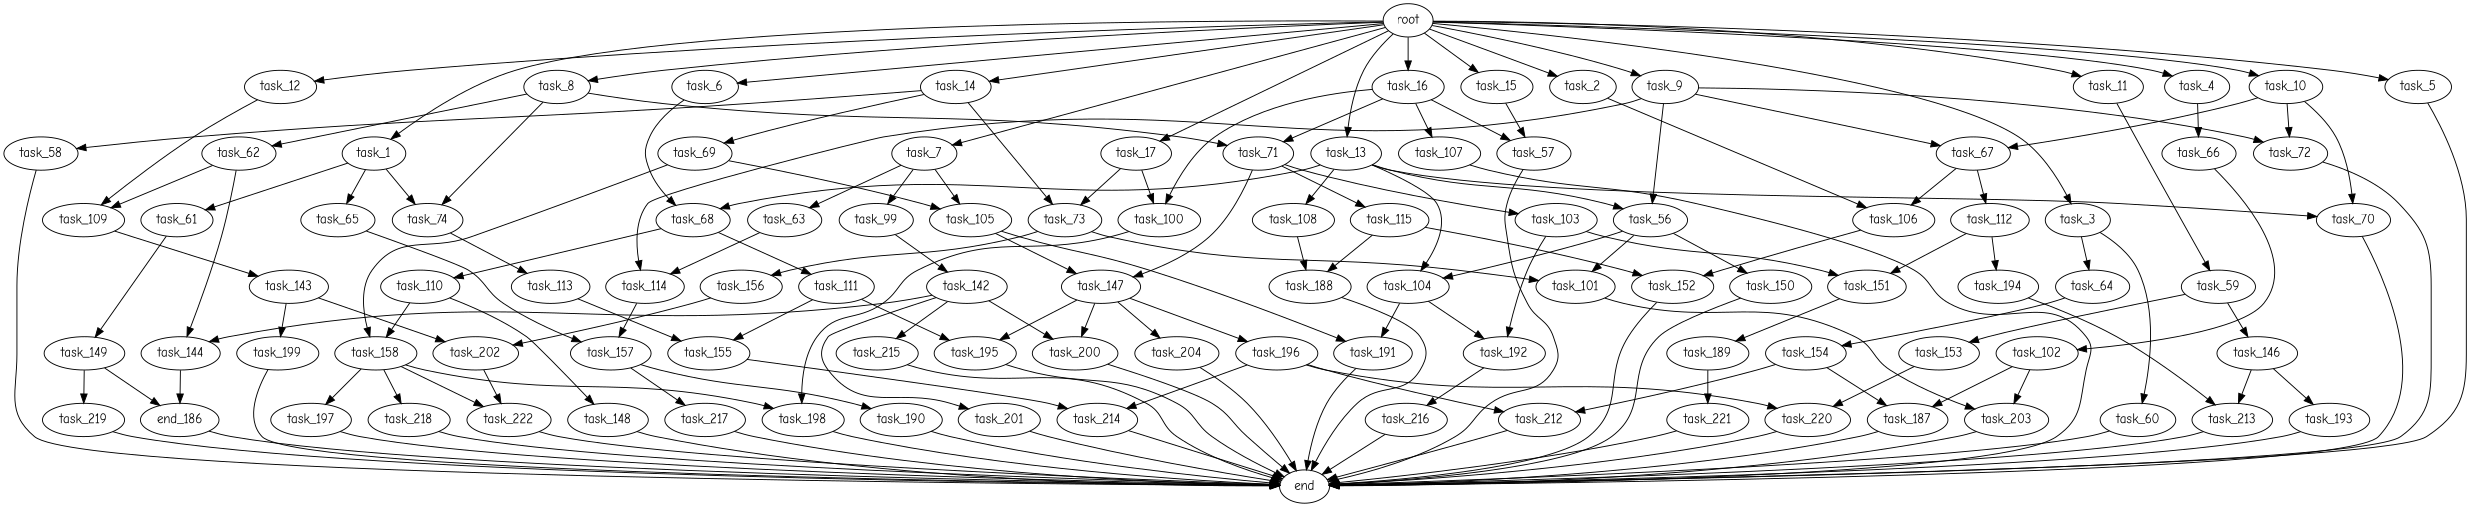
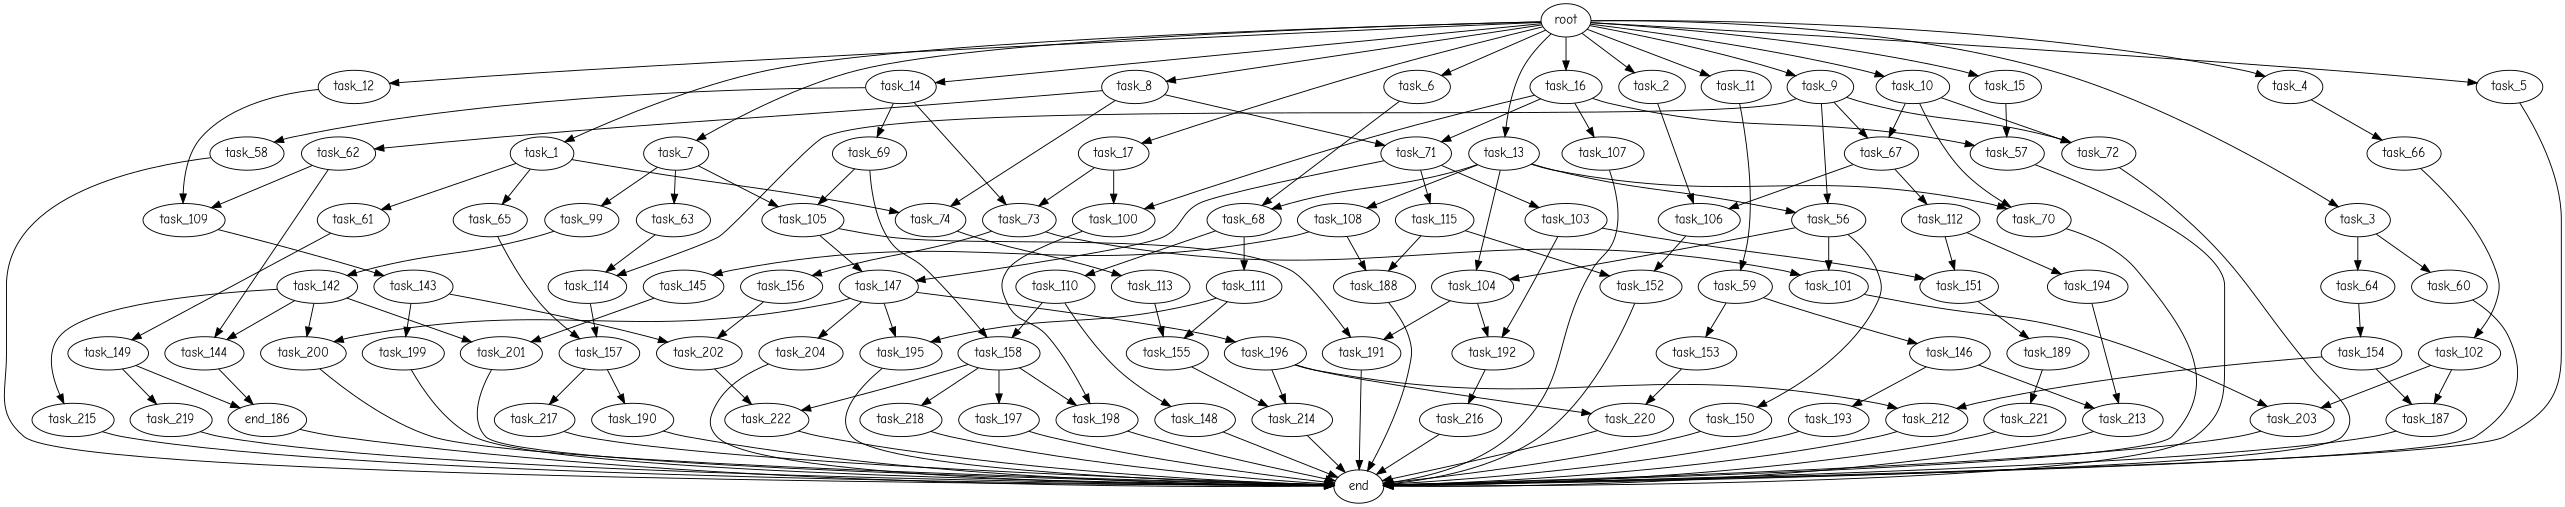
  digraph {
    fontname="Comic Neue"
    node [fontname="Comic Neue"]
    edge [fontname="Comic Neue"]
    task_214
    end
    n3 [label=end_186]
    task_144
    task_8
    task_74
    task_62
    task_71
    task_113
    task_109
    task_147
    task_115
    task_103
    task_101
    task_203
    task_108
    task_188
+   task_145
    task_201
    task_191
    task_15
    task_57
    task_58
    task_151
    task_189
    task_221
    task_105
    task_195
    task_196
    task_200
    task_204
    task_154
    task_187
    task_212
    task_73
    task_156
    task_202
    task_16
    task_100
    task_107
    task_198
    task_110
    task_158
    task_148
    task_218
    task_197
    task_222
    task_68
    task_111
    task_155
    task_61
    task_149
    task_219
    task_217
    task_1
    task_65
    task_157
    task_64
    task_72
    task_11
    task_59
    task_153
    task_146
    task_143
    task_2
    task_106
    task_152
    task_10
    task_67
    task_70
    task_112
    task_66
    task_102
    task_199
    task_215
    task_17
    task_220
    task_114
    task_190
    task_194
    task_150
    task_213
    task_193
    task_104
    task_192
    task_216
    task_9
    task_56
    task_69
    task_12
    task_3
    task_60
    task_5
    task_99
    task_142
    task_14
    task_4
    root
    task_6
    task_13
    task_7
    task_63
    task_214 -> end
    n3 -> end
    task_144 -> n3
    task_8 -> task_74
    task_8 -> task_62
    task_8 -> task_71
    task_74 -> task_113
    task_62 -> task_144
    task_62 -> task_109
    task_71 -> task_147
    task_71 -> task_115
    task_71 -> task_103
    task_113 -> task_155
    task_109 -> task_143
    task_147 -> task_195
    task_147 -> task_196
    task_147 -> task_200
    task_147 -> task_204
    task_115 -> task_188
    task_115 -> task_152
    task_103 -> task_151
    task_103 -> task_192
    task_101 -> task_203
    task_203 -> end
    task_108 -> task_188
+   task_108 -> task_145
    task_188 -> end
+   task_145 -> task_201
    task_201 -> end
    task_191 -> end
    task_15 -> task_57
    task_57 -> end
    task_58 -> end
    task_151 -> task_189
    task_189 -> task_221
    task_221 -> end
    task_105 -> task_147
    task_105 -> task_191
    task_195 -> end
    task_196 -> task_214
    task_196 -> task_212
    task_196 -> task_220
    task_200 -> end
    task_204 -> end
    task_154 -> task_187
    task_154 -> task_212
    task_187 -> end
    task_212 -> end
    task_73 -> task_101
    task_73 -> task_156
    task_156 -> task_202
    task_202 -> task_222
    task_16 -> task_71
    task_16 -> task_57
    task_16 -> task_100
    task_16 -> task_107
    task_100 -> task_198
    task_107 -> end
    task_198 -> end
    task_110 -> task_158
    task_110 -> task_148
    task_158 -> task_198
    task_158 -> task_218
    task_158 -> task_197
    task_158 -> task_222
    task_148 -> end
    task_218 -> end
    task_197 -> end
    task_222 -> end
    task_68 -> task_110
    task_68 -> task_111
    task_111 -> task_195
    task_111 -> task_155
    task_155 -> task_214
    task_61 -> task_149
    task_149 -> n3
    task_149 -> task_219
    task_219 -> end
    task_217 -> end
    task_1 -> task_74
    task_1 -> task_61
    task_1 -> task_65
    task_65 -> task_157
    task_157 -> task_217
    task_157 -> task_190
    task_64 -> task_154
    task_72 -> end
    task_11 -> task_59
    task_59 -> task_153
    task_59 -> task_146
    task_153 -> task_220
    task_146 -> task_213
    task_146 -> task_193
    task_143 -> task_202
    task_143 -> task_199
    task_2 -> task_106
    task_106 -> task_152
    task_152 -> end
    task_10 -> task_72
    task_10 -> task_67
    task_10 -> task_70
    task_67 -> task_106
    task_67 -> task_112
    task_70 -> end
    task_112 -> task_151
    task_112 -> task_194
    task_66 -> task_102
    task_102 -> task_203
    task_102 -> task_187
    task_199 -> end
    task_215 -> end
    task_17 -> task_73
    task_17 -> task_100
    task_220 -> end
    task_114 -> task_157
    task_190 -> end
    task_194 -> task_213
    task_150 -> end
    task_213 -> end
    task_193 -> end
    task_104 -> task_191
    task_104 -> task_192
    task_192 -> task_216
    task_216 -> end
    task_9 -> task_72
    task_9 -> task_67
    task_9 -> task_114
    task_9 -> task_56
    task_56 -> task_101
    task_56 -> task_150
    task_56 -> task_104
    task_69 -> task_105
    task_69 -> task_158
    task_12 -> task_109
    task_3 -> task_64
    task_3 -> task_60
    task_60 -> end
    task_5 -> end
    task_99 -> task_142
    task_142 -> task_144
    task_142 -> task_201
    task_142 -> task_200
    task_142 -> task_215
    task_14 -> task_58
    task_14 -> task_73
    task_14 -> task_69
    task_4 -> task_66
    root -> task_8
    root -> task_15
    root -> task_16
    root -> task_1
    root -> task_11
    root -> task_2
    root -> task_10
    root -> task_17
    root -> task_9
    root -> task_12
    root -> task_3
    root -> task_5
    root -> task_14
    root -> task_4
    root -> task_6
    root -> task_13
    root -> task_7
    task_6 -> task_68
    task_13 -> task_108
    task_13 -> task_68
    task_13 -> task_70
    task_13 -> task_104
    task_13 -> task_56
    task_7 -> task_105
    task_7 -> task_99
    task_7 -> task_63
    task_63 -> task_114
  }
